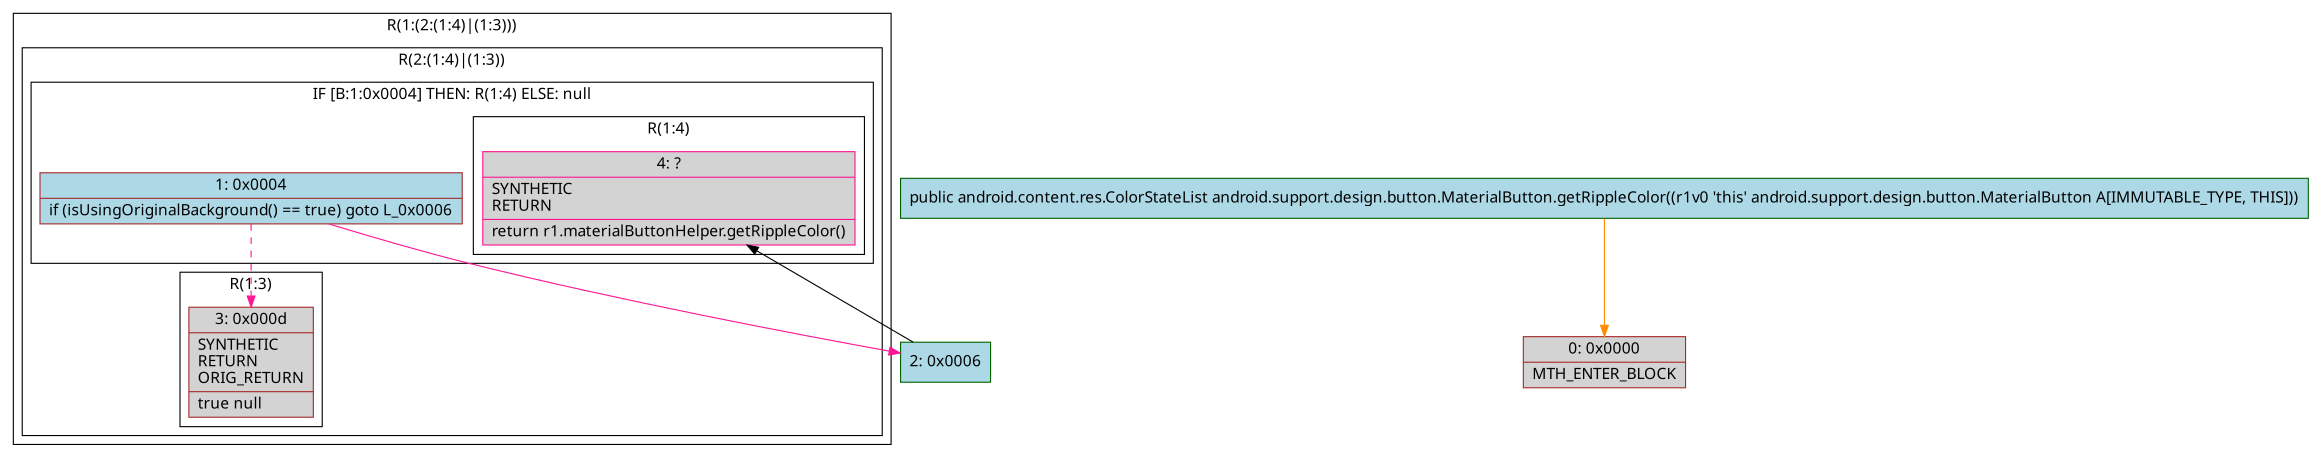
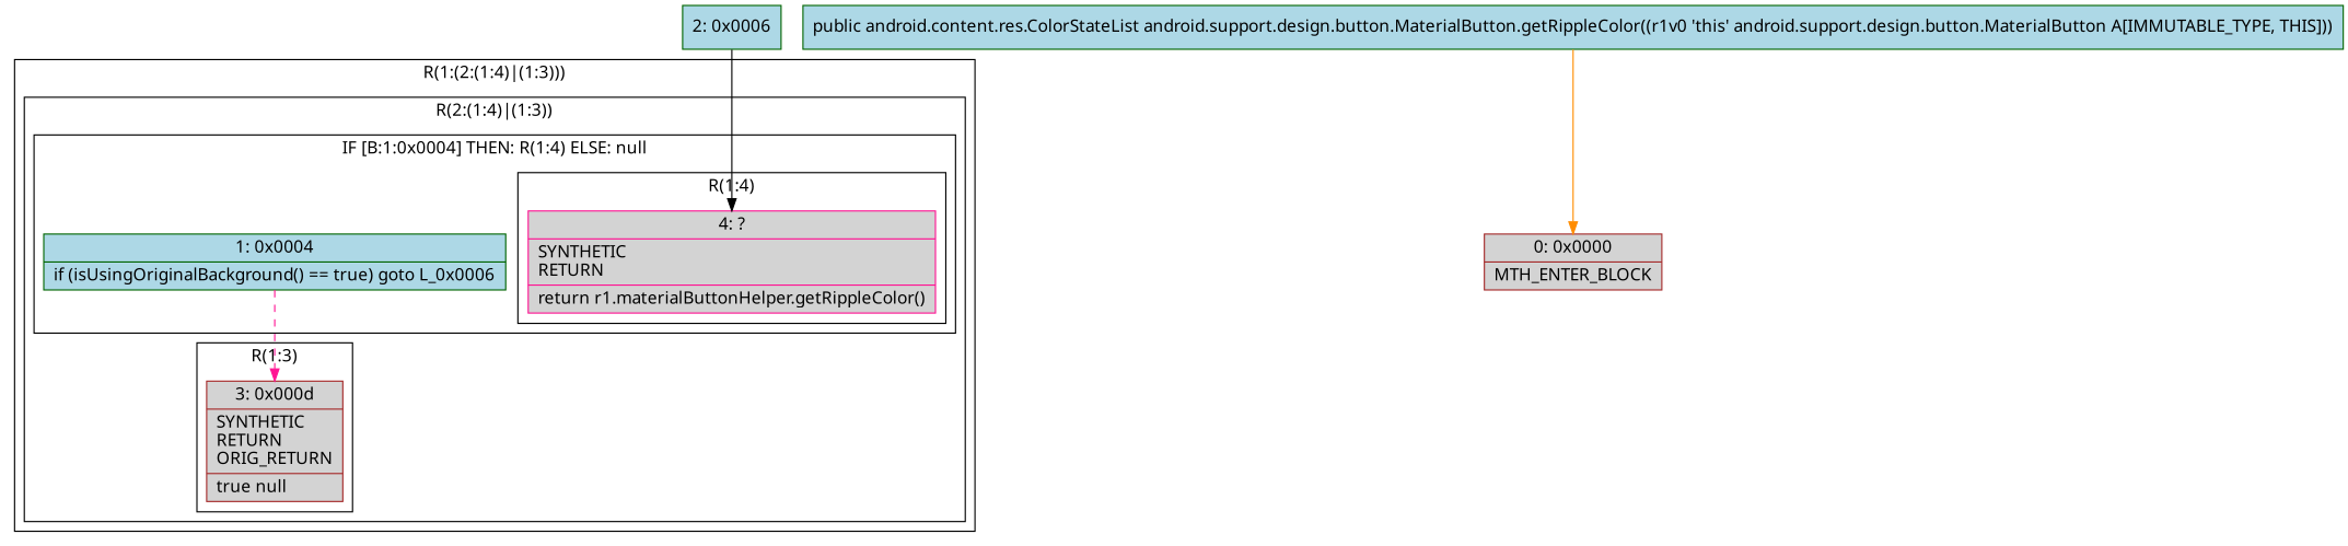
  digraph {
    fontname="Noto Sans"
    node [color=brown fillcolor=lightgrey fontname="Noto Sans" shape=record style=filled]
    edge [color=deeppink fontname="Noto Sans"]
    n1 [color=deeppink label="{4\:\ ?|SYNTHETIC\lRETURN\l|return r1.materialButtonHelper.getRippleColor()\l}"]
-   n2 [fillcolor=lightblue label="{1\:\ 0x0004|if (isUsingOriginalBackground() == true) goto L_0x0006\l}"]
+   n2 [color=darkgreen fillcolor=lightblue label="{1\:\ 0x0004|if (isUsingOriginalBackground() == true) goto L_0x0006\l}"]
    n3 [label="{3\:\ 0x000d|SYNTHETIC\lRETURN\lORIG_RETURN\l|true null\l}"]
    n4 [color=darkgreen fillcolor=lightblue label="{2\:\ 0x0006}"]
    n5 [label="{0\:\ 0x0000|MTH_ENTER_BLOCK\l}"]
    n6 [color=darkgreen fillcolor=lightblue label="{public android.content.res.ColorStateList android.support.design.button.MaterialButton.getRippleColor((r1v0 'this' android.support.design.button.MaterialButton A[IMMUTABLE_TYPE, THIS])) }"]
    subgraph cluster_1 {
      label="R(1:(2:(1:4)|(1:3)))"
      subgraph cluster_2 {
        label="R(2:(1:4)|(1:3))"
        subgraph cluster_3 {
          label="IF [B:1:0x0004] THEN: R(1:4) ELSE: null"
          n2
          subgraph cluster_4 {
            label="R(1:4)"
            n1
          }
        }
        subgraph cluster_5 {
          label="R(1:3)"
          n3
        }
      }
    }
    n2 -> n3 [style=dashed]
-   n2 -> n4
    n4 -> n1 [color=black]
    n6 -> n5 [color=darkorange]
  }
